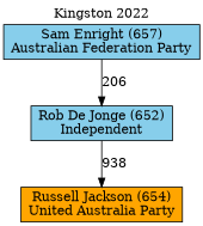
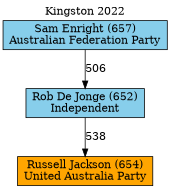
  digraph {
    label="Kingston 2022"
    labelloc=t
    mclimit=10
    node [fillcolor=skyblue shape=box style=filled]
    n1 [fillcolor=orange label="Russell Jackson (654)\nUnited Australia Party"]
    n2 [label="Rob De Jonge (652)\nIndependent"]
    n3 [label="Sam Enright (657)\nAustralian Federation Party"]
-   n2 -> n1 [label=938]
-   n3 -> n2 [label=206]
+   n2 -> n1 [label=538]
+   n3 -> n2 [label=506]
  }
